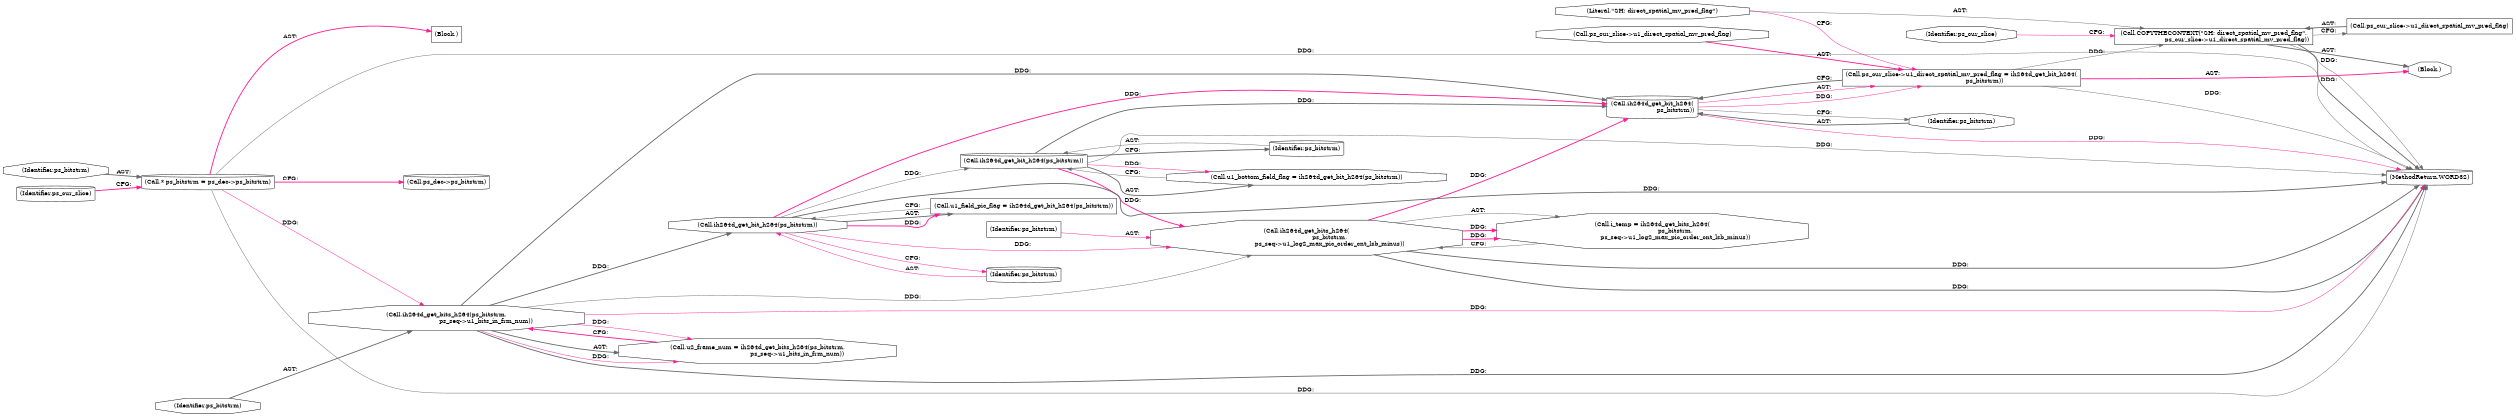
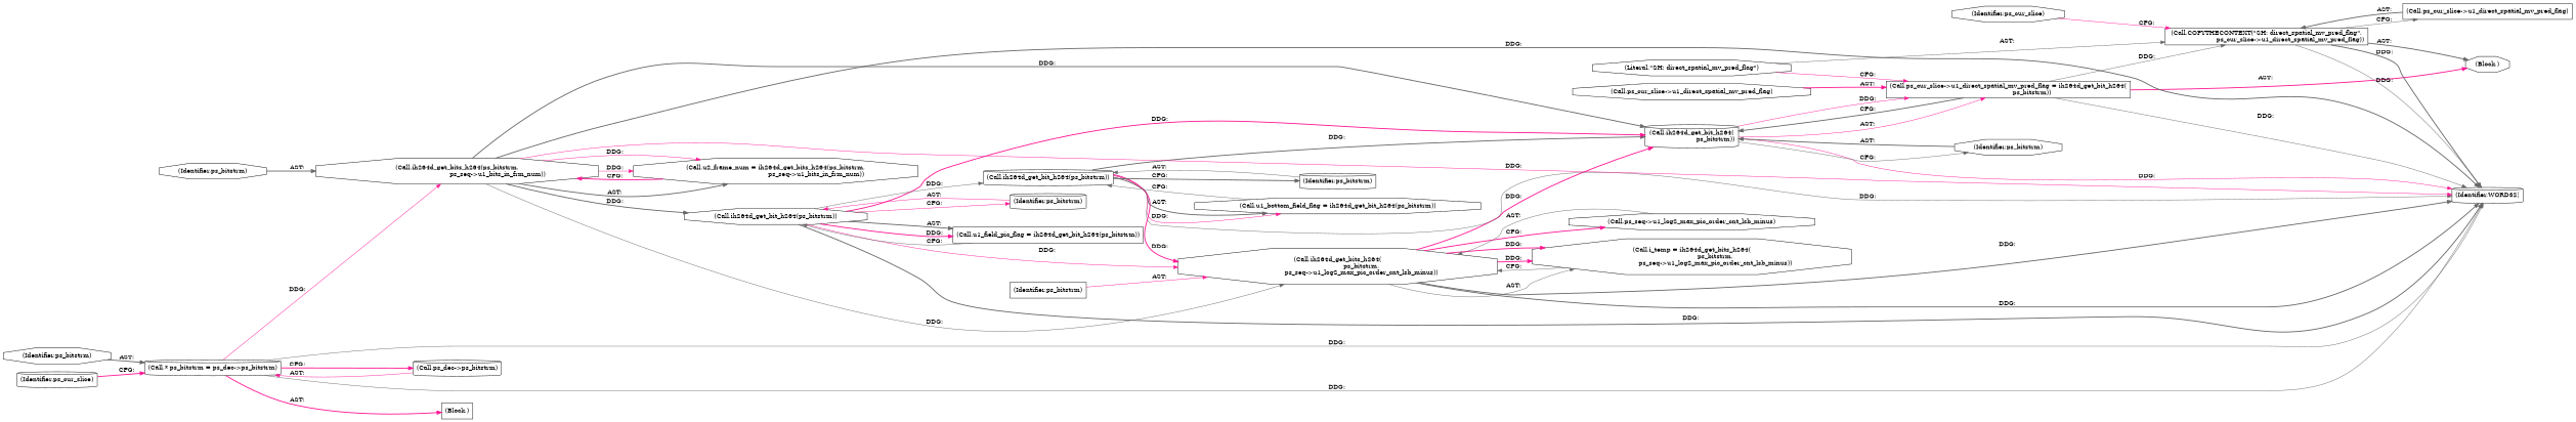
  digraph {
    rankdir=LR
    node [shape=octagon]
    edge [color=gray40 style=solid]
    n1 [label="(Call,ih264d_get_bit_h264(\n                        ps_bitstrm))" shape=cylinder]
    n2 [label="(Call,ps_cur_slice->u1_direct_spatial_mv_pred_flag = ih264d_get_bit_h264(\n                        ps_bitstrm))" shape=box]
-   n3 [label="(MethodReturn,WORD32)" shape=cylinder]
+   n3 [label="(Identifier,WORD32)" shape=cylinder]
    n4 [label="(Identifier,ps_bitstrm)"]
    n5 [label="(Call,COPYTHECONTEXT(\"SH: direct_spatial_mv_pred_flag\",\n                        ps_cur_slice->u1_direct_spatial_mv_pred_flag))" shape=box]
    n6 [label="(Block,)"]
    n7 [label="(Call,ih264d_get_bits_h264(\n                        ps_bitstrm,\n                        ps_seq->u1_log2_max_pic_order_cnt_lsb_minus))"]
+   n8 [label="(Call,ps_seq->u1_log2_max_pic_order_cnt_lsb_minus)"]
    n9 [label="(Call,i_temp = ih264d_get_bits_h264(\n                        ps_bitstrm,\n                        ps_seq->u1_log2_max_pic_order_cnt_lsb_minus))"]
    n10 [label="(Call,ih264d_get_bit_h264(ps_bitstrm))" shape=cylinder]
    n11 [label="(Call,u1_bottom_field_flag = ih264d_get_bit_h264(ps_bitstrm))"]
    n12 [label="(Identifier,ps_bitstrm)" shape=cylinder]
    n13 [label="(Call,ih264d_get_bit_h264(ps_bitstrm))"]
    n14 [label="(Identifier,ps_bitstrm)" shape=cylinder]
    n15 [label="(Call,u1_field_pic_flag = ih264d_get_bit_h264(ps_bitstrm))" shape=box]
    n16 [label="(Call,ih264d_get_bits_h264(ps_bitstrm,\n                                         ps_seq->u1_bits_in_frm_num))"]
    n17 [label="(Call,u2_frame_num = ih264d_get_bits_h264(ps_bitstrm,\n                                         ps_seq->u1_bits_in_frm_num))"]
    n18 [label="(Call,* ps_bitstrm = ps_dec->ps_bitstrm)" shape=cylinder]
    n19 [label="(Block,)" shape=box]
    n20 [label="(Call,ps_dec->ps_bitstrm)" shape=cylinder]
    n21 [label="(Call,ps_cur_slice->u1_direct_spatial_mv_pred_flag)" shape=box]
    n22 [label="(Identifier,ps_cur_slice)"]
    n23 [label="(Identifier,ps_bitstrm)"]
    n24 [label="(Identifier,ps_bitstrm)"]
    n25 [label="(Identifier,ps_cur_slice)" shape=cylinder]
    n26 [label="(Identifier,ps_bitstrm)" shape=box]
    n27 [label="(Call,ps_cur_slice->u1_direct_spatial_mv_pred_flag)"]
    n28 [label="(Literal,\"SH: direct_spatial_mv_pred_flag\")"]
    n1 -> n2 [color=deeppink label="AST: "]
    n1 -> n2 [color=deeppink label="DDG: "]
    n1 -> n3 [color=deeppink label="DDG: "]
    n1 -> n4 [label="CFG: "]
    n2 -> n1 [label="CFG: " style=bold]
    n2 -> n3 [label="DDG: "]
    n2 -> n5 [label="DDG: "]
    n2 -> n6 [color=deeppink label="AST: " style=bold]
    n4 -> n1 [label="AST: " style=bold]
    n5 -> n3 [label="DDG: " style=bold]
    n5 -> n3 [label="DDG: "]
    n5 -> n6 [label="AST: " style=bold]
    n5 -> n21 [label="CFG: "]
    n7 -> n1 [color=deeppink label="DDG: " style=bold]
    n7 -> n3 [label="DDG: " style=bold]
    n7 -> n3 [label="DDG: " style=bold]
+   n7 -> n8 [color=deeppink label="CFG: " style=bold]
    n7 -> n9 [label="AST: "]
    n7 -> n9 [color=deeppink label="DDG: " style=bold]
    n7 -> n9 [color=deeppink label="DDG: " style=bold]
+   n8 -> n7 [label="AST: "]
    n9 -> n7 [label="CFG: "]
    n10 -> n1 [label="DDG: " style=bold]
    n10 -> n3 [label="DDG: "]
    n10 -> n7 [color=deeppink label="DDG: " style=bold]
    n10 -> n11 [label="AST: " style=bold]
    n10 -> n11 [color=deeppink label="DDG: "]
    n10 -> n12 [label="CFG: " style=bold]
    n11 -> n10 [label="CFG: "]
    n12 -> n10 [label="AST: "]
    n13 -> n1 [color=deeppink label="DDG: " style=bold]
    n13 -> n3 [label="DDG: " style=bold]
    n13 -> n7 [color=deeppink label="DDG: "]
    n13 -> n10 [label="DDG: "]
    n13 -> n14 [color=deeppink label="CFG: "]
    n13 -> n15 [label="AST: " style=bold]
    n13 -> n15 [color=deeppink label="DDG: " style=bold]
    n14 -> n13 [color=deeppink label="AST: "]
    n15 -> n13 [label="CFG: "]
    n16 -> n1 [label="DDG: " style=bold]
    n16 -> n3 [label="DDG: " style=bold]
    n16 -> n3 [color=deeppink label="DDG: "]
    n16 -> n7 [label="DDG: "]
    n16 -> n13 [label="DDG: " style=bold]
    n16 -> n17 [label="AST: " style=bold]
    n16 -> n17 [color=deeppink label="DDG: "]
    n16 -> n17 [color=deeppink label="DDG: "]
    n17 -> n16 [color=deeppink label="CFG: " style=bold]
    n18 -> n3 [label="DDG: "]
    n18 -> n3 [label="DDG: "]
    n18 -> n16 [color=deeppink label="DDG: "]
    n18 -> n19 [color=deeppink label="AST: " style=bold]
    n18 -> n20 [color=deeppink label="CFG: " style=bold]
+   n20 -> n18 [color=deeppink label="AST: "]
    n21 -> n5 [label="AST: " style=bold]
    n22 -> n5 [color=deeppink label="CFG: "]
    n23 -> n18 [label="AST: " style=bold]
    n24 -> n16 [label="AST: " style=bold]
    n25 -> n18 [color=deeppink label="CFG: " style=bold]
    n26 -> n7 [color=deeppink label="AST: "]
    n27 -> n2 [color=deeppink label="AST: " style=bold]
    n28 -> n2 [color=deeppink label="CFG: "]
    n28 -> n5 [label="AST: "]
  }
